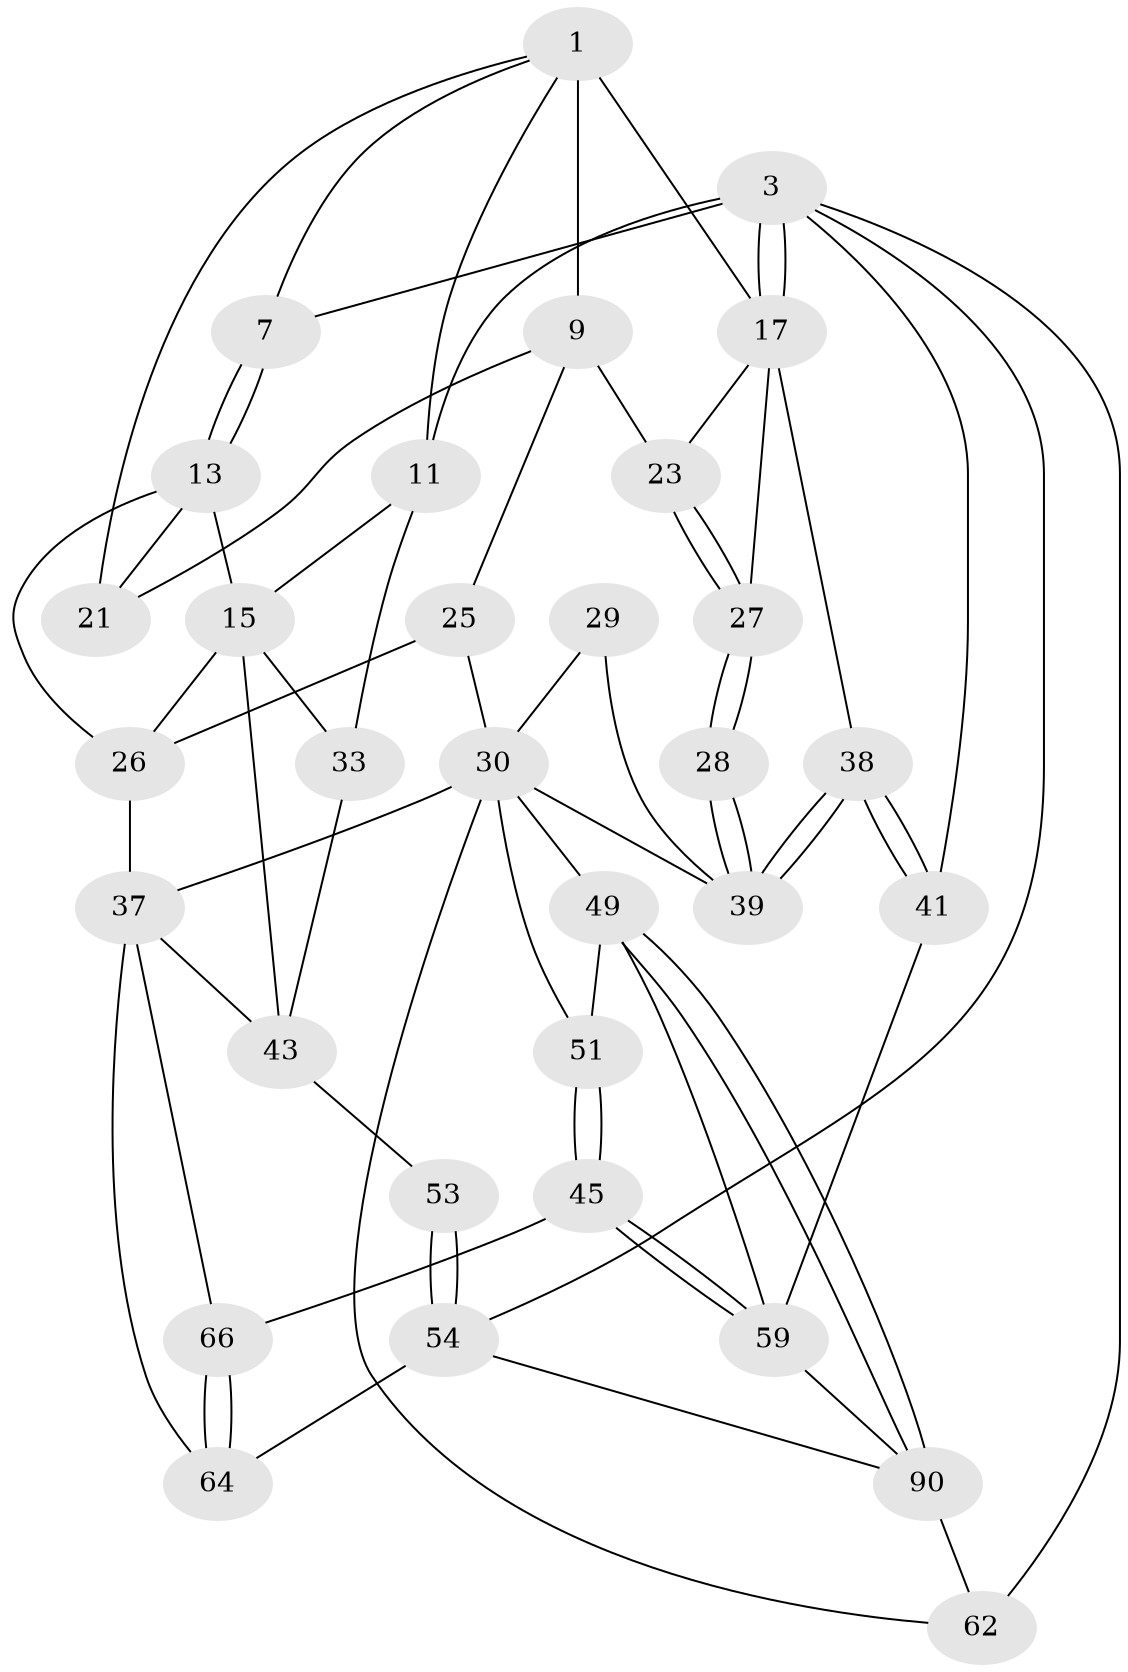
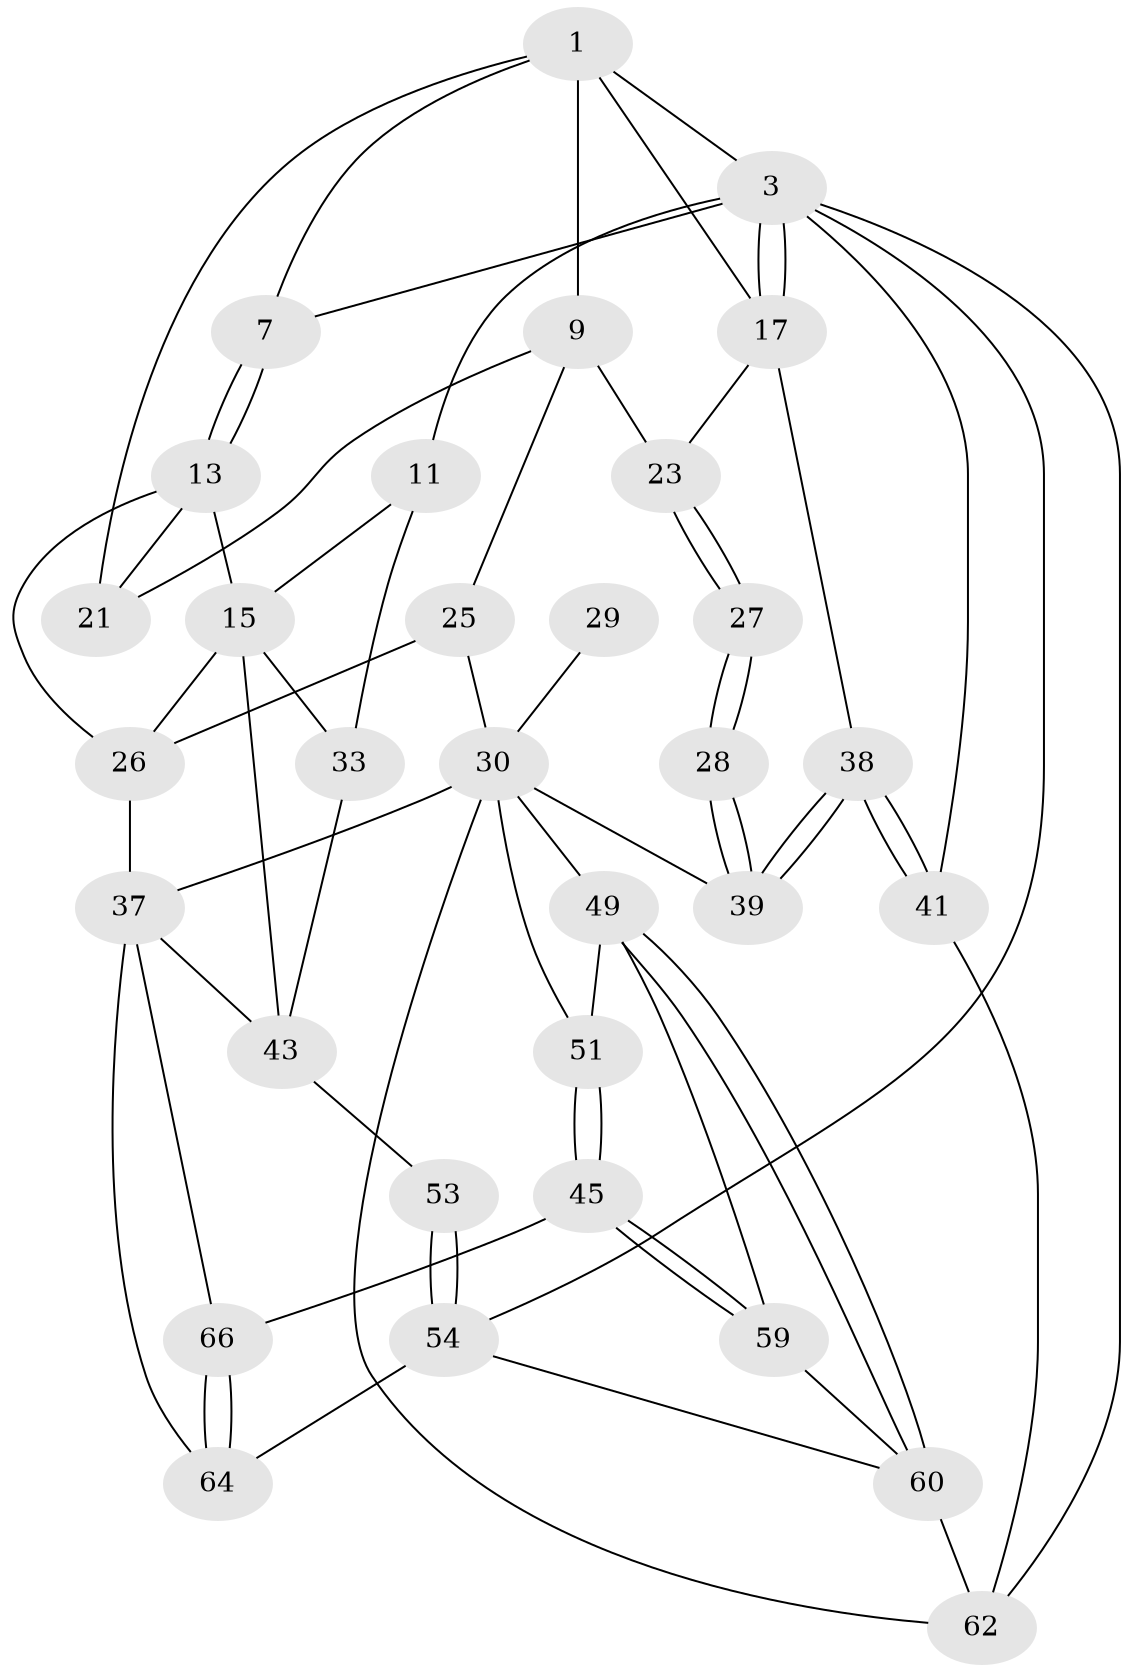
  graph {
    node [color=gray90 style=filled]
    1 [super="+2+5"]
    3 [super="+4+40"]
    7
    9 [super="+19"]
    17 [super="+32+18"]
    21
    11 [super="+12"]
    41
    54 [super="+65"]
    62 [super="+63"]
    13 [super="+22+14"]
    23
    25
    27
    38
    15 [super="+35+16"]
    33
    64
-   60 [super="+61" label=90]
+   60 [super="+61"]
    26 [super="+34"]
    30 [super="+48+31"]
    43 [super="+44"]
    37 [super="+46"]
    53
    28
    39 [super="+42"]
    49 [super="+50"]
    51
    n29 [label=66]
    29
    59
    n32 [label=45]
-   1 -- 11
+   1 -- 3
    1 -- 7
    1 -- 9 [weight=2]
    1 -- 17
    1 -- 21
    3 -- 7
    3 -- 17
    3 -- 17
    3 -- 11
    3 -- 41
    3 -- 54
    3 -- 62
    7 -- 13
    7 -- 13
    9 -- 21
    9 -- 23
    9 -- 25
    17 -- 23
-   17 -- 27
    17 -- 38
    11 -- 15
    11 -- 33
-   41 -- 59
+   41 -- 62
    54 -- 64
    54 -- 60
    13 -- 21
    13 -- 15
    13 -- 26
    23 -- 27
    23 -- 27
    25 -- 26
    25 -- 30
    27 -- 28
    27 -- 28
    38 -- 41
    38 -- 41
    38 -- 39
    38 -- 39
    15 -- 33
    15 -- 26
    15 -- 43
    33 -- 43
    60 -- 62
    26 -- 37
    30 -- 62
    30 -- 37
    30 -- 39
    30 -- 49
    30 -- 51
    43 -- 53 [weight=2]
    37 -- 64
    37 -- 43 [weight=2]
    37 -- n29
    53 -- 54
    53 -- 54
    28 -- 39
    28 -- 39
    49 -- 60
    49 -- 60
    49 -- 51
    49 -- 59
    51 -- n32
    51 -- n32
    n29 -- 64
    n29 -- 64
    29 -- 30
-   29 -- 39
    59 -- 60
    n32 -- n29
    n32 -- 59
    n32 -- 59
  }
